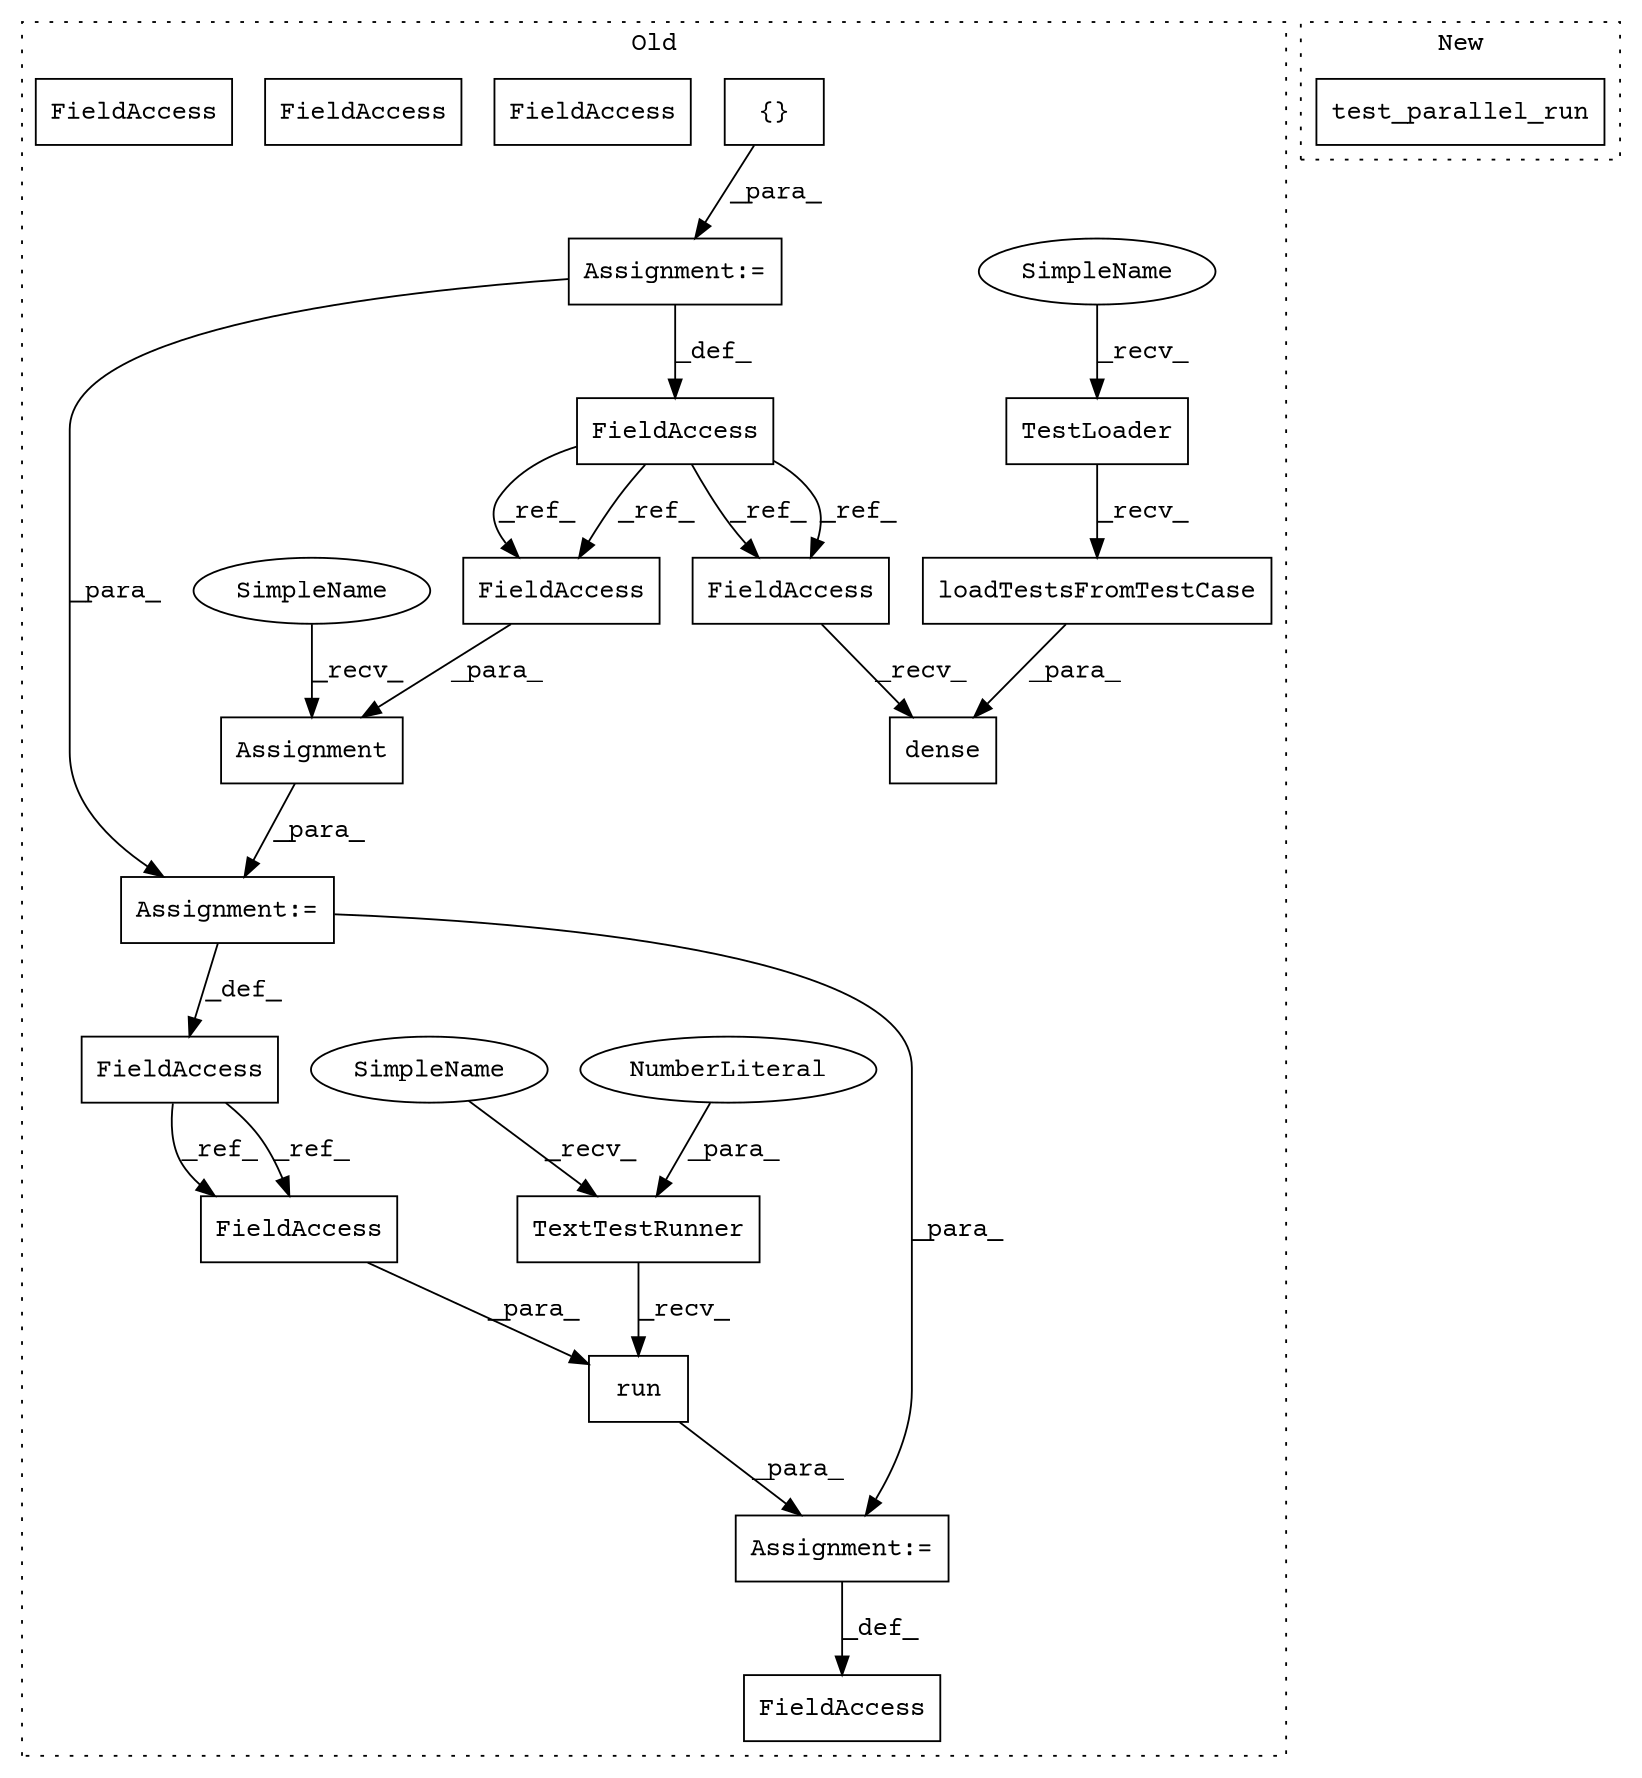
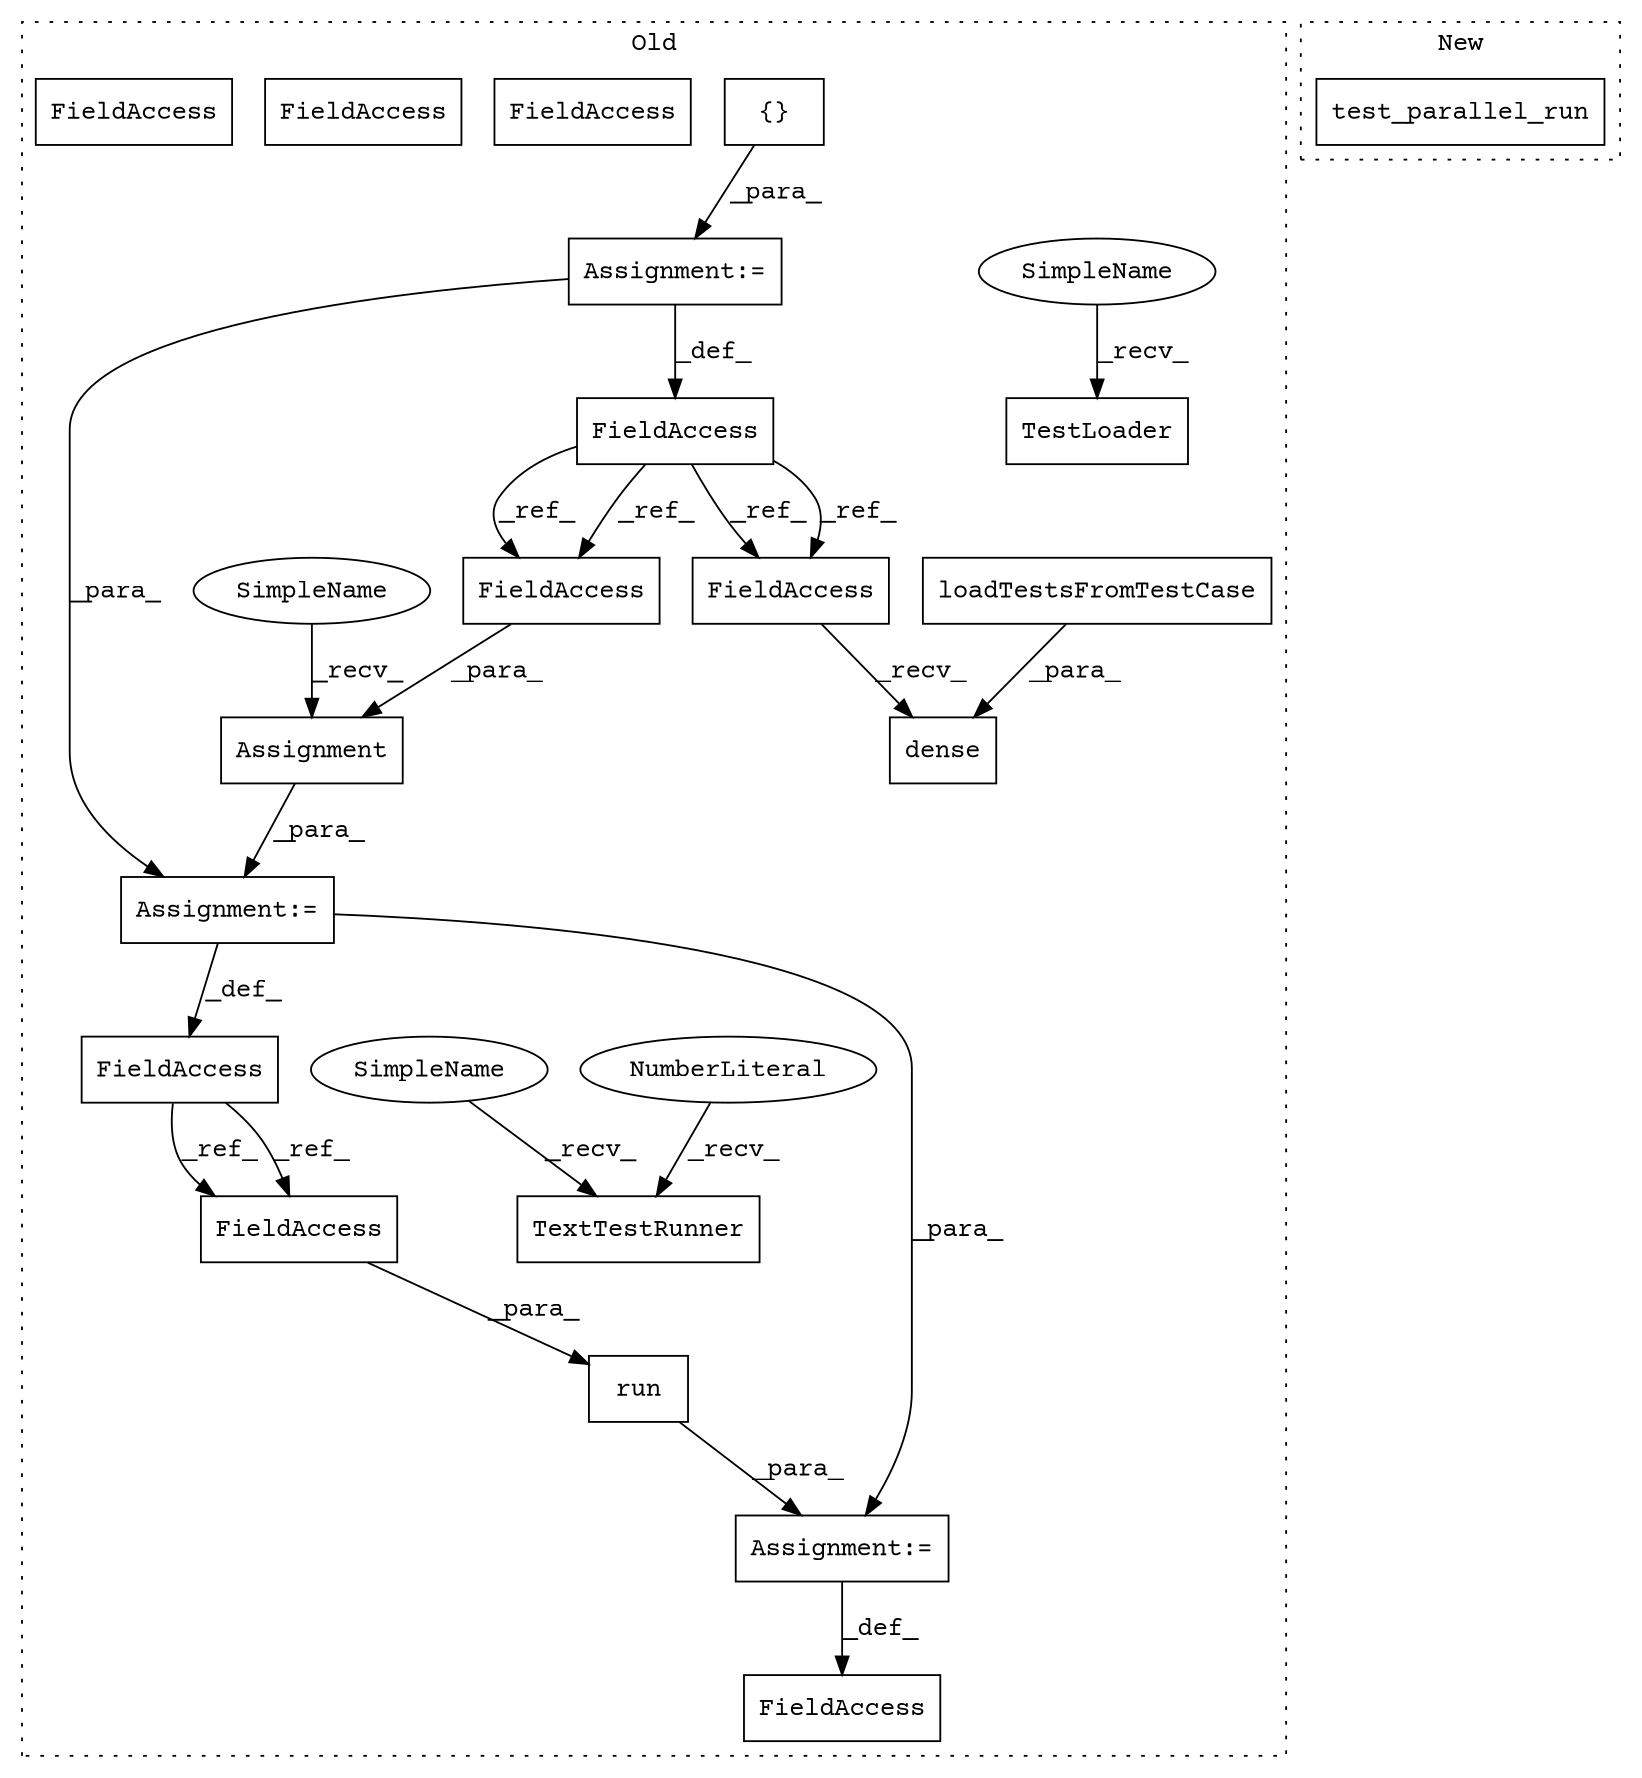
  digraph {
    fontname="Courier Prime"
    node [a=22 fontname="Courier Prime" l=8 s=22350 shape=box]
    edge [fontname="Courier Prime"]
    n1 [a=32 l=12 label=TestLoader s=22214]
    n2 [a=32 l="10,1" label=Assignment s="22287,22303"]
    n3 [a=4 l=2 label="{}" s=22181]
    n4 [a=32 l="4,1" label=run s="22346,22358"]
    n5 [a=32 l="15,1" label=TextTestRunner s="22328,22344"]
    n6 [a=34 l=1 label=NumberLiteral s=22343 shape=ellipse]
    n7 [a=32 l="22,1" label=loadTestsFromTestCase s="22227,22259"]
    n8 [label=FieldAccess]
    n9 [l=6 label=FieldAccess s=22297]
    n10 [l=6 label=FieldAccess s=22150]
    n11 [label=FieldAccess s=22269]
    n12 [l=6 label=FieldAccess s=22312]
    n13 [l=6 label=FieldAccess s=22191]
    n14 [a=7 l=1 label="Assignment:=" s=22277]
    n15 [a=7 l=1 label="Assignment:=" s=22318]
    n16 [a=7 l=1 label="Assignment:=" s=22156]
    n17 [a=32 l="7,1" label=dense s="22198,22260"]
    n18 [label=FieldAccess]
    n19 [l=6 label=FieldAccess s=22191]
    n20 [l=6 label=FieldAccess s=22297]
    n21 [a=42 label=SimpleName s=22319 shape=ellipse]
    n22 [a=42 label=SimpleName s=22205 shape=ellipse]
    n23 [a=42 label=SimpleName s=22278 shape=ellipse]
    n24 [a=32 l=21 label=test_parallel_run s=22140]
    subgraph cluster_1 {
      label=Old
      style=dotted
      n1
      n2
      n3
      n4
      n5
      n6
      n7
      n8
      n9
      n10
      n11
      n12
      n13
      n14
      n15
      n16
      n17
      n18
      n19
      n20
      n21
      n22
      n23
    }
    subgraph cluster_2 {
      label=New
      style=dotted
      n24
    }
-   n1 -> n7 [label=_recv_]
    n2 -> n14 [label=_para_]
    n3 -> n16 [label=_para_]
    n4 -> n15 [label=_para_]
-   n5 -> n4 [label=_recv_]
-   n6 -> n5 [label=_para_]
+   n6 -> n5 [label=_recv_]
    n7 -> n17 [label=_para_]
    n10 -> n19 [label=_ref_]
    n10 -> n19 [label=_ref_]
    n10 -> n20 [label=_ref_]
    n10 -> n20 [label=_ref_]
    n11 -> n18 [label=_ref_]
    n11 -> n18 [label=_ref_]
    n14 -> n11 [label=_def_]
    n14 -> n15 [label=_para_]
    n15 -> n12 [label=_def_]
    n16 -> n10 [label=_def_]
    n16 -> n14 [label=_para_]
    n18 -> n4 [label=_para_]
    n19 -> n17 [label=_recv_]
    n20 -> n2 [label=_para_]
    n21 -> n5 [label=_recv_]
    n22 -> n1 [label=_recv_]
    n23 -> n2 [label=_recv_]
  }
